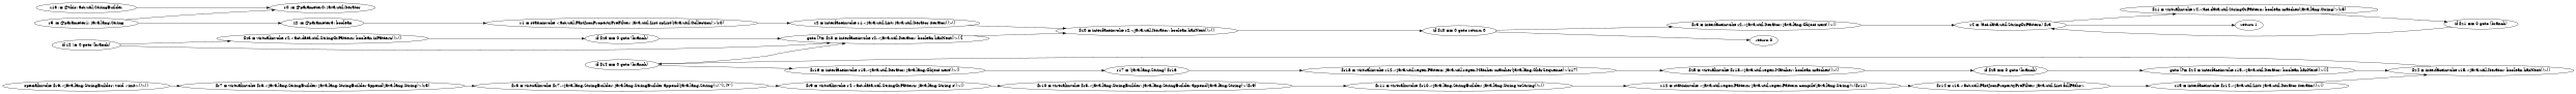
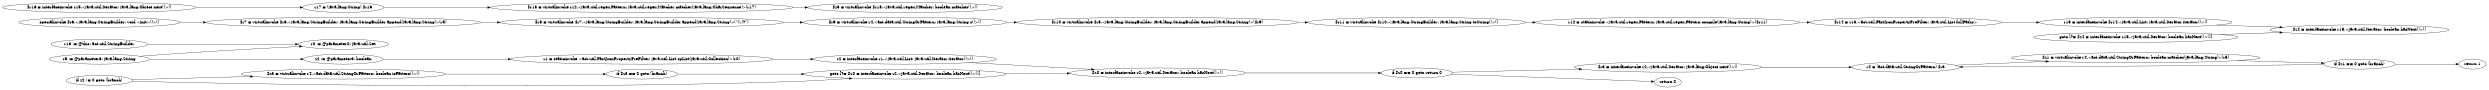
  digraph {
    rankdir=LR
    n1 [label="r13 := @this: act.util.StringBuilder"]
-   "r0 := @parameter0: java.util.Set" [label="r0 := @parameter0: java.util.Iterator"]
-   "r5 := @parameter1: java.lang.String"
+   "r0 := @parameter0: java.util.Set"
+   "r5 := @parameter1: java.lang.String" [label="r5 := @parameter8: java.lang.String"]
    n4 [label="z2 := @parameter3: boolean"]
    "r1 = staticinvoke <act.util.FastJsonPropertyPreFilter: java.util.List spList(java.util.Collection)>(r0)"
    "r2 = interfaceinvoke r1.<java.util.List: java.util.Iterator iterator()>()"
    "$z0 = interfaceinvoke r2.<java.util.Iterator: boolean hasNext()>()"
    "if $z0 == 0 goto return 0"
    "$r3 = interfaceinvoke r2.<java.util.Iterator: java.lang.Object next()>()"
    "return 0"
    "r4 = (act.data.util.StringOrPattern) $r3"
    "$z1 = virtualinvoke r4.<act.data.util.StringOrPattern: boolean matches(java.lang.String)>(r5)"
    "if $z1 == 0 goto (branch)"
    "return 1"
    "if z2 != 0 goto (branch)"
    "$z3 = virtualinvoke r4.<act.data.util.StringOrPattern: boolean isPattern()>()"
    "goto [?= $z0 = interfaceinvoke r2.<java.util.Iterator: boolean hasNext()>()]"
    "if $z3 == 0 goto (branch)"
    "specialinvoke $r6.<java.lang.StringBuilder: void <init>()>()"
    "$r7 = virtualinvoke $r6.<java.lang.StringBuilder: java.lang.StringBuilder append(java.lang.String)>(r5)"
    "$r8 = virtualinvoke $r7.<java.lang.StringBuilder: java.lang.StringBuilder append(java.lang.String)>(\"(\\.)?\")"
    "$r9 = virtualinvoke r4.<act.data.util.StringOrPattern: java.lang.String s()>()"
    "$r10 = virtualinvoke $r8.<java.lang.StringBuilder: java.lang.StringBuilder append(java.lang.String)>($r9)"
    "$r11 = virtualinvoke $r10.<java.lang.StringBuilder: java.lang.String toString()>()"
    "r12 = staticinvoke <java.util.regex.Pattern: java.util.regex.Pattern compile(java.lang.String)>($r11)"
    "$r14 = r13.<act.util.FastJsonPropertyPreFilter: java.util.List fullPaths>"
    "r15 = interfaceinvoke $r14.<java.util.List: java.util.Iterator iterator()>()"
    "$z4 = interfaceinvoke r15.<java.util.Iterator: boolean hasNext()>()"
-   "if $z4 == 0 goto (branch)"
    "$r16 = interfaceinvoke r15.<java.util.Iterator: java.lang.Object next()>()"
    "r17 = (java.lang.String) $r16"
    "$r18 = virtualinvoke r12.<java.util.regex.Pattern: java.util.regex.Matcher matcher(java.lang.CharSequence)>(r17)"
    "$z5 = virtualinvoke $r18.<java.util.regex.Matcher: boolean matches()>()"
-   "if $z5 == 0 goto (branch)"
    "goto [?= $z4 = interfaceinvoke r15.<java.util.Iterator: boolean hasNext()>()]"
    n1 -> "r0 := @parameter0: java.util.Set"
    "r5 := @parameter1: java.lang.String" -> "r0 := @parameter0: java.util.Set"
    "r5 := @parameter1: java.lang.String" -> n4
    n4 -> "r1 = staticinvoke <act.util.FastJsonPropertyPreFilter: java.util.List spList(java.util.Collection)>(r0)"
    "r1 = staticinvoke <act.util.FastJsonPropertyPreFilter: java.util.List spList(java.util.Collection)>(r0)" -> "r2 = interfaceinvoke r1.<java.util.List: java.util.Iterator iterator()>()"
    "r2 = interfaceinvoke r1.<java.util.List: java.util.Iterator iterator()>()" -> "$z0 = interfaceinvoke r2.<java.util.Iterator: boolean hasNext()>()"
    "$z0 = interfaceinvoke r2.<java.util.Iterator: boolean hasNext()>()" -> "if $z0 == 0 goto return 0"
    "if $z0 == 0 goto return 0" -> "$r3 = interfaceinvoke r2.<java.util.Iterator: java.lang.Object next()>()"
    "if $z0 == 0 goto return 0" -> "return 0"
    "$r3 = interfaceinvoke r2.<java.util.Iterator: java.lang.Object next()>()" -> "r4 = (act.data.util.StringOrPattern) $r3"
    "r4 = (act.data.util.StringOrPattern) $r3" -> "$z1 = virtualinvoke r4.<act.data.util.StringOrPattern: boolean matches(java.lang.String)>(r5)"
    "$z1 = virtualinvoke r4.<act.data.util.StringOrPattern: boolean matches(java.lang.String)>(r5)" -> "if $z1 == 0 goto (branch)"
    "if $z1 == 0 goto (branch)" -> "r4 = (act.data.util.StringOrPattern) $r3"
-   "r4 = (act.data.util.StringOrPattern) $r3" -> "return 1"
+   "if $z1 == 0 goto (branch)" -> "return 1"
    "if z2 != 0 goto (branch)" -> "$z3 = virtualinvoke r4.<act.data.util.StringOrPattern: boolean isPattern()>()"
    "if z2 != 0 goto (branch)" -> "goto [?= $z0 = interfaceinvoke r2.<java.util.Iterator: boolean hasNext()>()]"
    "$z3 = virtualinvoke r4.<act.data.util.StringOrPattern: boolean isPattern()>()" -> "if $z3 == 0 goto (branch)"
    "goto [?= $z0 = interfaceinvoke r2.<java.util.Iterator: boolean hasNext()>()]" -> "$z0 = interfaceinvoke r2.<java.util.Iterator: boolean hasNext()>()"
    "if $z3 == 0 goto (branch)" -> "goto [?= $z0 = interfaceinvoke r2.<java.util.Iterator: boolean hasNext()>()]"
    "specialinvoke $r6.<java.lang.StringBuilder: void <init>()>()" -> "$r7 = virtualinvoke $r6.<java.lang.StringBuilder: java.lang.StringBuilder append(java.lang.String)>(r5)"
    "$r7 = virtualinvoke $r6.<java.lang.StringBuilder: java.lang.StringBuilder append(java.lang.String)>(r5)" -> "$r8 = virtualinvoke $r7.<java.lang.StringBuilder: java.lang.StringBuilder append(java.lang.String)>(\"(\\.)?\")"
    "$r8 = virtualinvoke $r7.<java.lang.StringBuilder: java.lang.StringBuilder append(java.lang.String)>(\"(\\.)?\")" -> "$r9 = virtualinvoke r4.<act.data.util.StringOrPattern: java.lang.String s()>()"
    "$r9 = virtualinvoke r4.<act.data.util.StringOrPattern: java.lang.String s()>()" -> "$r10 = virtualinvoke $r8.<java.lang.StringBuilder: java.lang.StringBuilder append(java.lang.String)>($r9)"
    "$r10 = virtualinvoke $r8.<java.lang.StringBuilder: java.lang.StringBuilder append(java.lang.String)>($r9)" -> "$r11 = virtualinvoke $r10.<java.lang.StringBuilder: java.lang.String toString()>()"
    "$r11 = virtualinvoke $r10.<java.lang.StringBuilder: java.lang.String toString()>()" -> "r12 = staticinvoke <java.util.regex.Pattern: java.util.regex.Pattern compile(java.lang.String)>($r11)"
    "r12 = staticinvoke <java.util.regex.Pattern: java.util.regex.Pattern compile(java.lang.String)>($r11)" -> "$r14 = r13.<act.util.FastJsonPropertyPreFilter: java.util.List fullPaths>"
    "$r14 = r13.<act.util.FastJsonPropertyPreFilter: java.util.List fullPaths>" -> "r15 = interfaceinvoke $r14.<java.util.List: java.util.Iterator iterator()>()"
    "r15 = interfaceinvoke $r14.<java.util.List: java.util.Iterator iterator()>()" -> "$z4 = interfaceinvoke r15.<java.util.Iterator: boolean hasNext()>()"
-   "$z4 = interfaceinvoke r15.<java.util.Iterator: boolean hasNext()>()" -> "if $z4 == 0 goto (branch)"
-   "if $z4 == 0 goto (branch)" -> "goto [?= $z0 = interfaceinvoke r2.<java.util.Iterator: boolean hasNext()>()]"
-   "if $z4 == 0 goto (branch)" -> "$r16 = interfaceinvoke r15.<java.util.Iterator: java.lang.Object next()>()"
    "$r16 = interfaceinvoke r15.<java.util.Iterator: java.lang.Object next()>()" -> "r17 = (java.lang.String) $r16"
    "r17 = (java.lang.String) $r16" -> "$r18 = virtualinvoke r12.<java.util.regex.Pattern: java.util.regex.Matcher matcher(java.lang.CharSequence)>(r17)"
    "$r18 = virtualinvoke r12.<java.util.regex.Pattern: java.util.regex.Matcher matcher(java.lang.CharSequence)>(r17)" -> "$z5 = virtualinvoke $r18.<java.util.regex.Matcher: boolean matches()>()"
-   "$z5 = virtualinvoke $r18.<java.util.regex.Matcher: boolean matches()>()" -> "if $z5 == 0 goto (branch)"
-   "if $z5 == 0 goto (branch)" -> "goto [?= $z4 = interfaceinvoke r15.<java.util.Iterator: boolean hasNext()>()]"
    "goto [?= $z4 = interfaceinvoke r15.<java.util.Iterator: boolean hasNext()>()]" -> "$z4 = interfaceinvoke r15.<java.util.Iterator: boolean hasNext()>()"
  }
